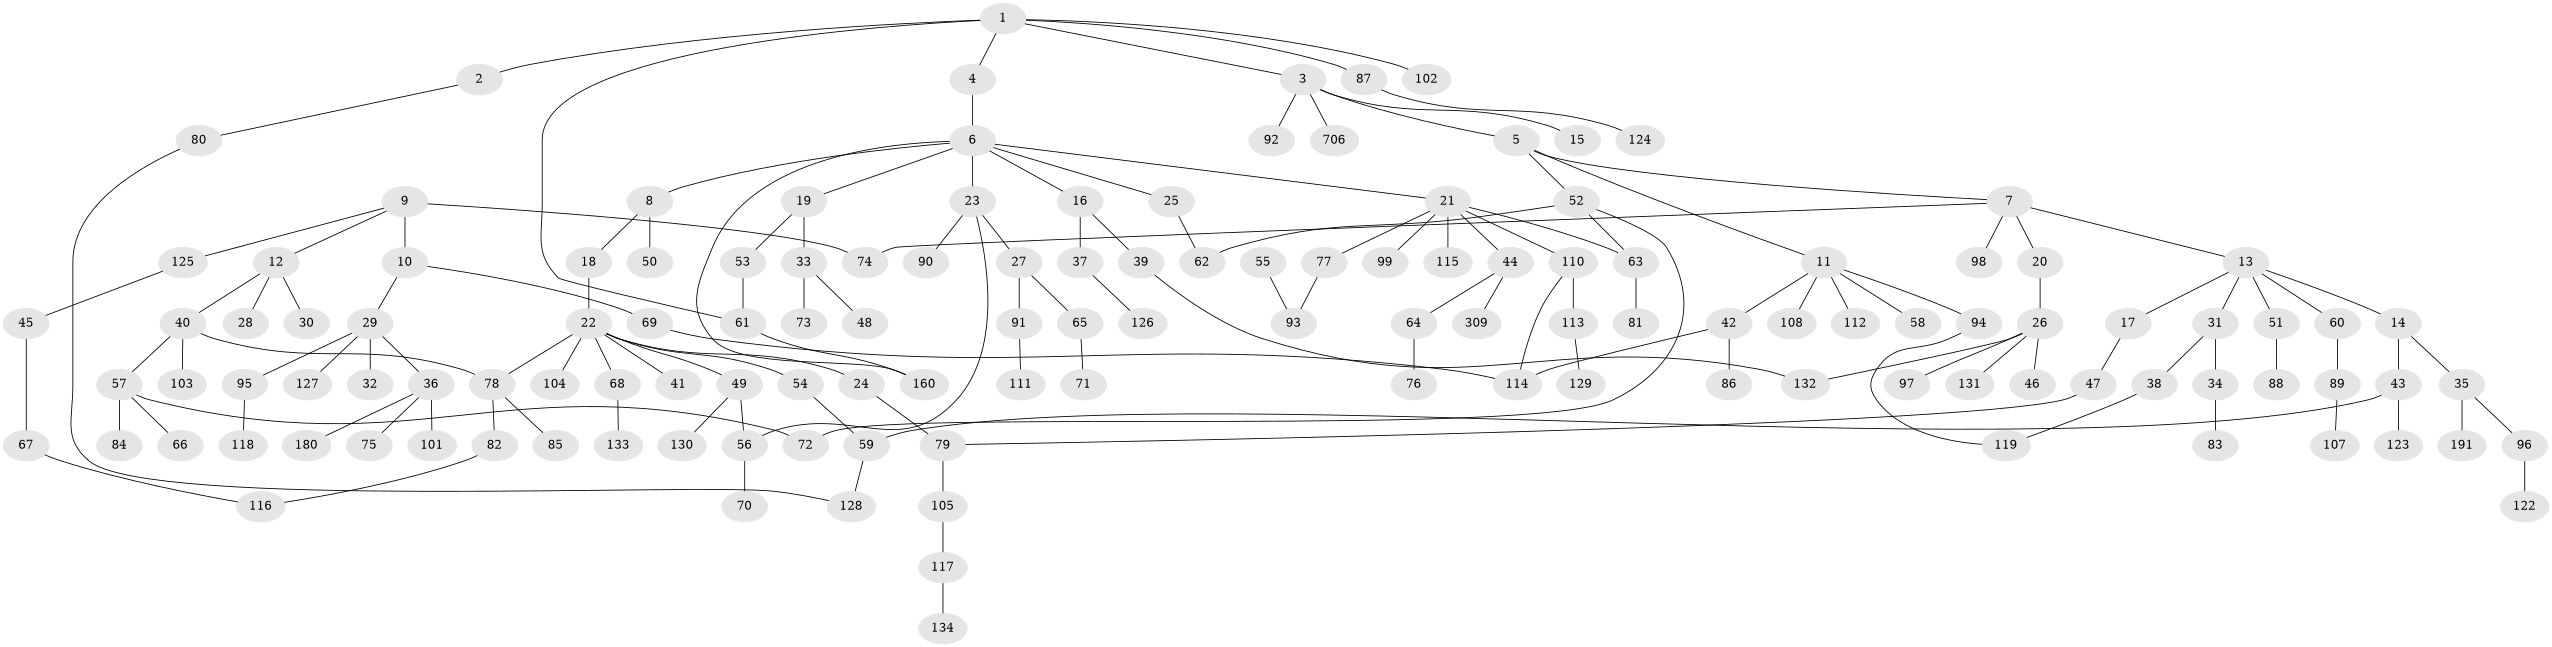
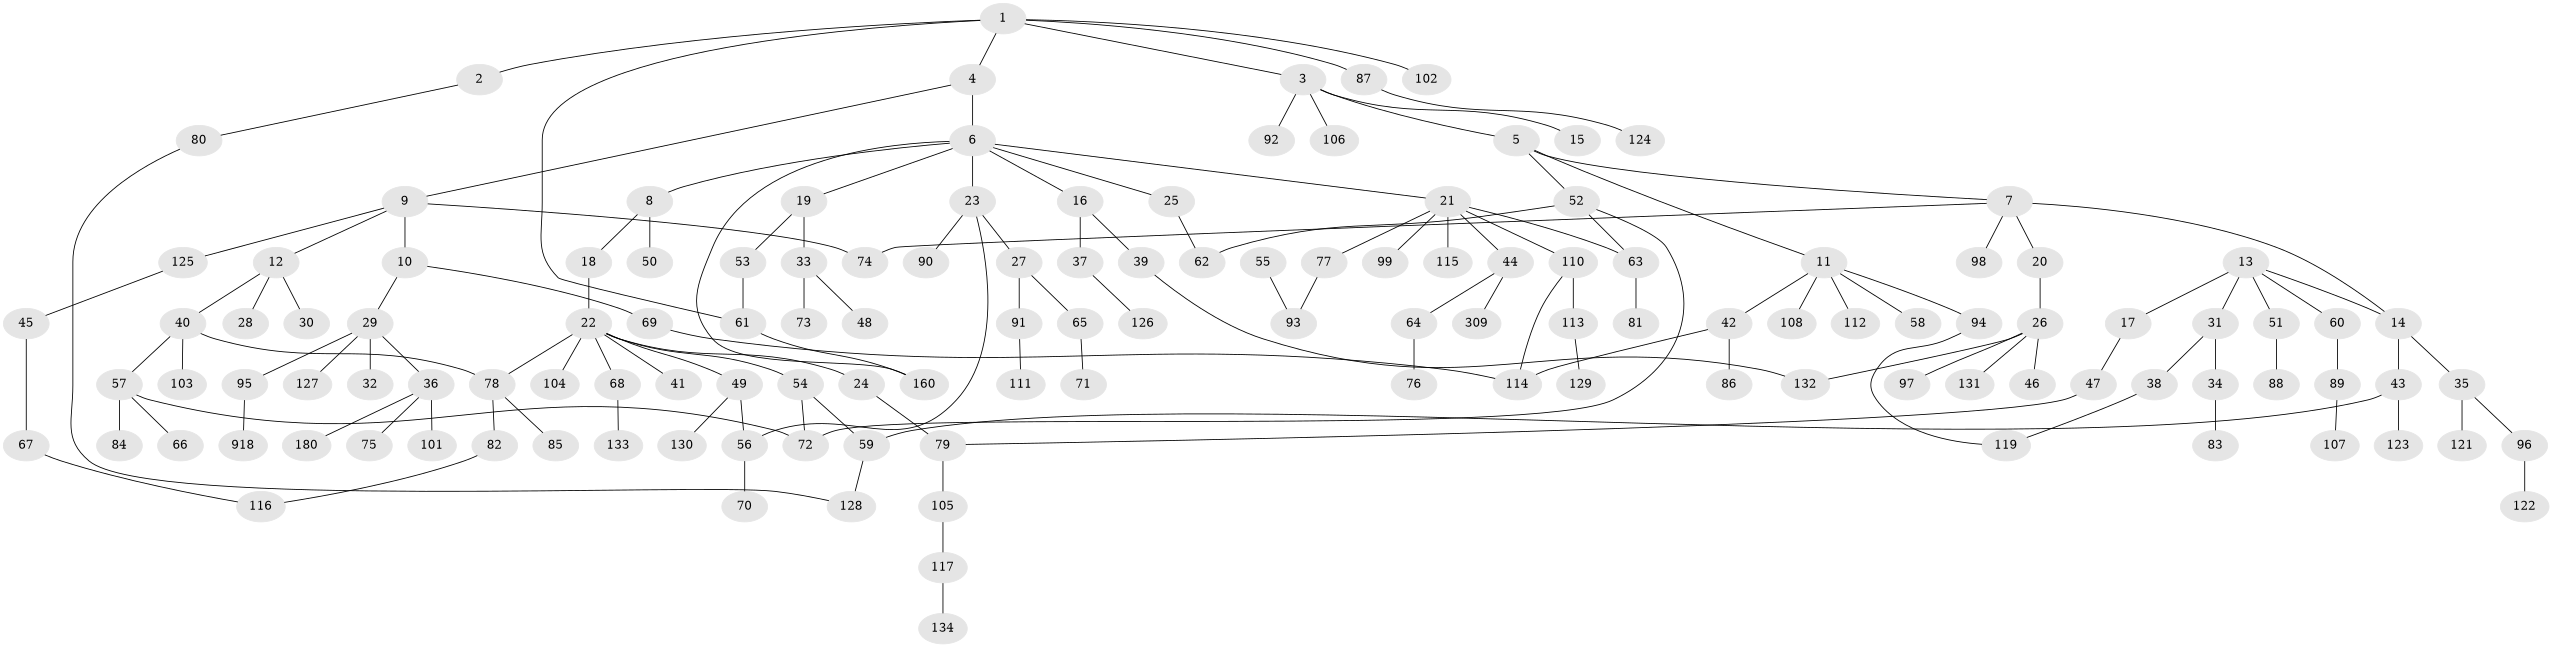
  graph {
    node [color=gray90 style=filled]
    1
    2
    3
    4
    61
    87
    102
    80
    5
    15
    92
-   106 [label=706]
+   106
    6
    9
    n15 [label=160]
    124
    128
    7
    11
    52
    8
    16
    19
    21
    23
    25
    74
    10
    12
    125
    13
    20
    98
    42
    58
    94
    108
    112
    63
    62
    72
    18
    50
    37
    39
    33
    53
    44
    77
    99
    110
    115
    27
    56
    90
    14
    17
    31
    51
    60
    26
    22
    29
    69
    28
    30
    40
    45
    32
    36
    95
    127
    67
    114
    86
    119
    78
    57
    103
    35
    43
    47
    34
    38
    88
    89
    96
-   121 [label=191]
+   121
    59
    123
    55
    93
    126
    132
    79
    24
    41
    49
    54
    68
    104
    48
    73
    46
    97
    131
    64
    n108 [label=309]
    81
    113
    130
    133
    82
    85
    65
    91
    70
    105
    71
    111
    75
    101
    n123 [label=180]
-   118
+   118 [label=918]
    83
    122
    66
    84
    76
    116
    107
    117
    134
    129
    1 -- 2
    1 -- 3
    1 -- 4
    1 -- 61
    1 -- 87
    1 -- 102
    2 -- 80
    3 -- 5
    3 -- 15
    3 -- 92
    3 -- 106
    4 -- 6
+   4 -- 9
    61 -- n15
    87 -- 124
    80 -- 128
    5 -- 7
    5 -- 11
    5 -- 52
    6 -- n15
    6 -- 8
    6 -- 16
    6 -- 19
    6 -- 21
    6 -- 23
    6 -- 25
    9 -- 74
    9 -- 10
    9 -- 12
    9 -- 125
    7 -- 74
-   7 -- 13
+   7 -- 14
    7 -- 20
    7 -- 98
    11 -- 42
    11 -- 58
    11 -- 94
    11 -- 108
    11 -- 112
    52 -- 63
    52 -- 62
    52 -- 72
    8 -- 18
    8 -- 50
    16 -- 37
    16 -- 39
    19 -- 33
    19 -- 53
    21 -- 63
    21 -- 44
    21 -- 77
    21 -- 99
    21 -- 110
    21 -- 115
    23 -- 27
    23 -- 56
    23 -- 90
    25 -- 62
    10 -- 29
    10 -- 69
    12 -- 28
    12 -- 30
    12 -- 40
    125 -- 45
    13 -- 14
    13 -- 17
    13 -- 31
    13 -- 51
    13 -- 60
    20 -- 26
    42 -- 114
    42 -- 86
    94 -- 119
    63 -- 81
    18 -- 22
    37 -- 126
    39 -- 132
    33 -- 48
    33 -- 73
    53 -- 61
    44 -- 64
    44 -- n108
    77 -- 93
    110 -- 114
    110 -- 113
    27 -- 65
    27 -- 91
    56 -- 70
    14 -- 35
    14 -- 43
    17 -- 47
    31 -- 34
    31 -- 38
    51 -- 88
    60 -- 89
    26 -- 132
    26 -- 46
    26 -- 97
    26 -- 131
    22 -- 78
    22 -- 24
    22 -- 41
    22 -- 49
    22 -- 54
    22 -- 68
    22 -- 104
    29 -- 32
    29 -- 36
    29 -- 95
    29 -- 127
    69 -- 114
    40 -- 78
    40 -- 57
    40 -- 103
    45 -- 67
    36 -- 75
    36 -- 101
    36 -- n123
    95 -- 118
    67 -- 116
    78 -- 82
    78 -- 85
    57 -- 72
    57 -- 66
    57 -- 84
    35 -- 96
    35 -- 121
    43 -- 59
    43 -- 123
    47 -- 79
    34 -- 83
    38 -- 119
    89 -- 107
    96 -- 122
    59 -- 128
    55 -- 93
    79 -- 105
    24 -- 79
    49 -- 56
    49 -- 130
+   54 -- 72
    54 -- 59
    68 -- 133
    64 -- 76
    113 -- 129
    82 -- 116
    65 -- 71
    91 -- 111
    105 -- 117
    117 -- 134
  }
